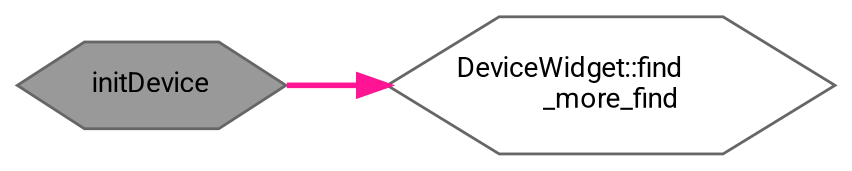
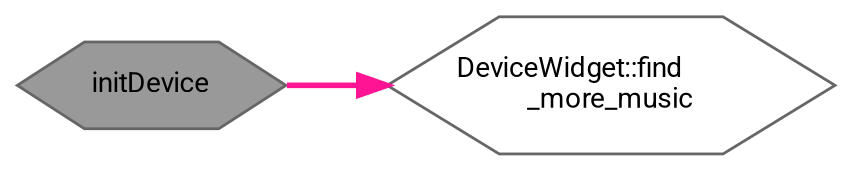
  digraph {
    rankdir=LR
    fontname=Roboto
    node [fontname=Roboto fontsize=10 shape=hexagon style=filled]
    n1 [color=gray40 fillcolor=grey60 fontcolor=black height=0.2 label=initDevice width=0.4]
-   n2 [color=grey40 fillcolor=white height=0.2 label="DeviceWidget::find\l_more_find" width=0.4]
+   n2 [color=grey40 fillcolor=white height=0.2 label="DeviceWidget::find\l_more_music" width=0.4]
    n1 -> n2 [color=deeppink fontname=Roboto fontsize=10 labelfontname=Helvetica labelfontsize=10 style=bold]
  }
